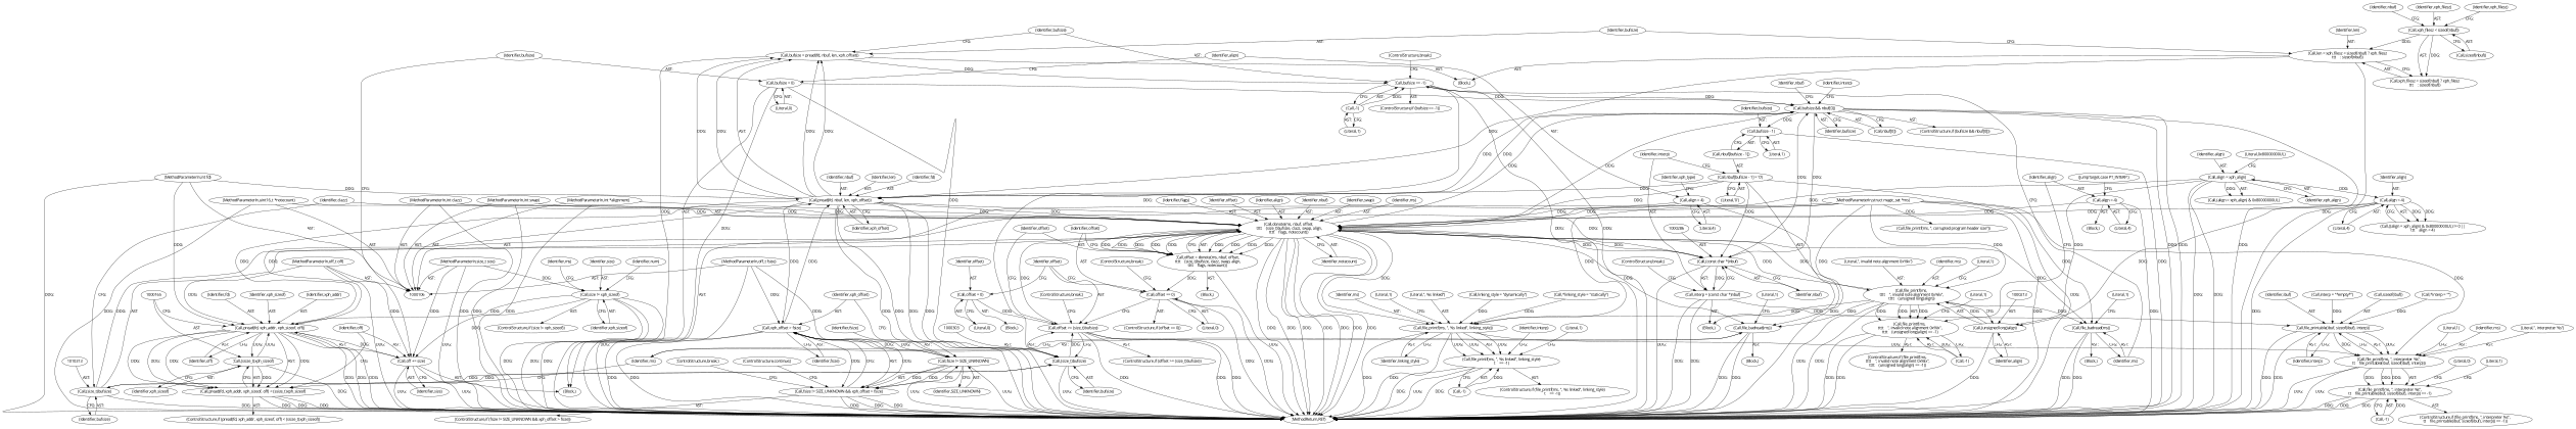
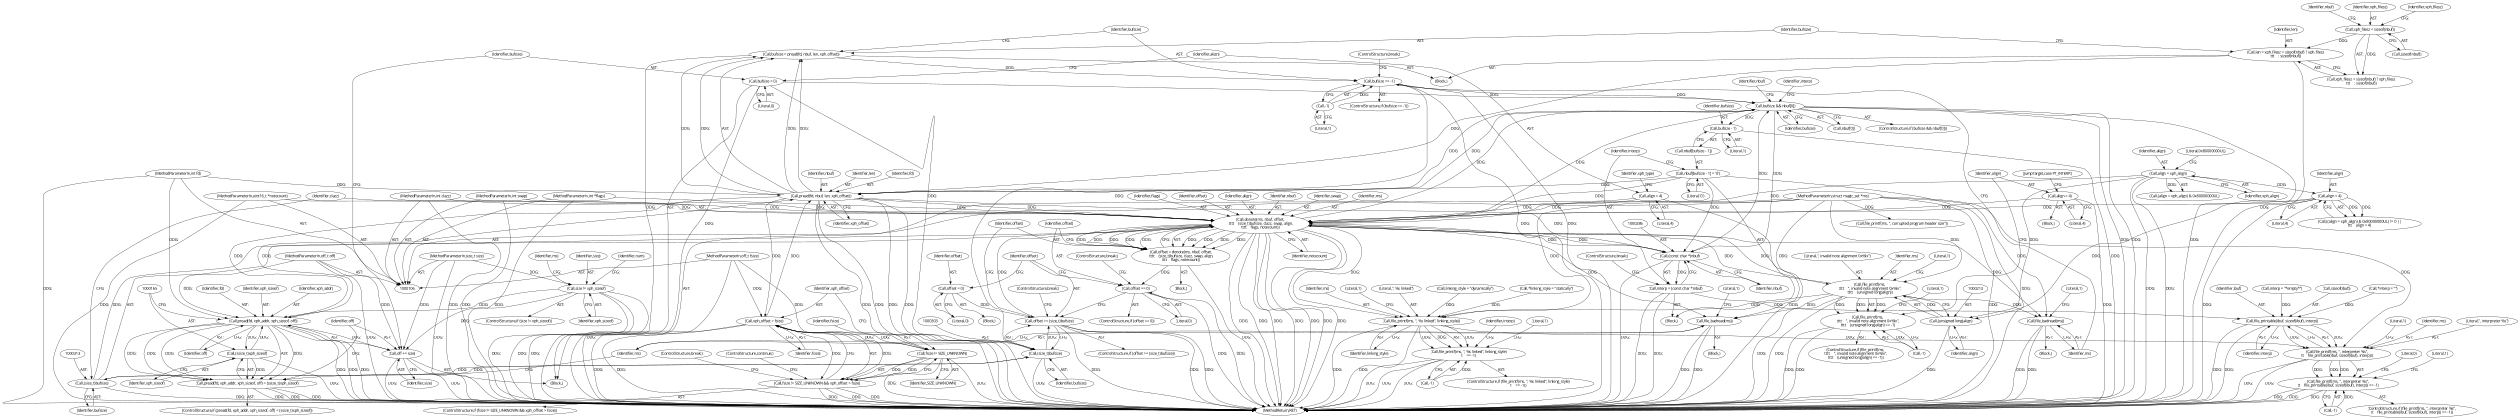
  digraph {
    fontname="Open Sans"
    node [fontname="Open Sans"]
    edge [fontname="Open Sans"]
    n1 [label="(Call,bufsize = pread(fd, nbuf, len, xph_offset))"]
    n2 [label="(Call,bufsize == -1)"]
    n3 [label="(Block,)"]
    n4 [label="(MethodReturn,RET)"]
    n5 [label="(Call,pread(fd, nbuf, len, xph_offset))"]
    n6 [label="(Call,pread(fd, xph_addr, xph_sizeof, off))"]
    n7 [label="(Call,bufsize && nbuf[0])"]
    n8 [label="(Call,donote(ms, nbuf, offset,\n \t\t\t\t    (size_t)bufsize, clazz, swap, align,\n\t\t\t\t    flags, notecount))"]
    n9 [label="(Call,(const char *)nbuf)"]
    n10 [label="(Call,xph_offset > fsize)"]
    n11 [label="(Identifier,xph_offset)"]
    n12 [label="(Call,(size_t)bufsize)"]
    n13 [label="(Call,-1)"]
    n14 [label="(ControlStructure,if (bufsize == -1))"]
    n15 [label="(Call,(ssize_t)xph_sizeof)"]
    n16 [label="(Call,off += size)"]
    n17 [label="(Call,pread(fd, xph_addr, xph_sizeof, off) < (ssize_t)xph_sizeof)"]
    n18 [label="(Identifier,off)"]
    n19 [label="(Call,bufsize - 1)"]
    n20 [label="(Call,nbuf[0])"]
    n21 [label="(ControlStructure,if (bufsize && nbuf[0]))"]
    n22 [label="(Identifier,bufsize)"]
    n23 [label="(Call,file_printf(ms, \n\t\t\t\t    \", invalid note alignment 0x%lx\",\n\t\t\t\t    (unsigned long)align))"]
    n24 [label="(Call,offset = donote(ms, nbuf, offset,\n \t\t\t\t    (size_t)bufsize, clazz, swap, align,\n\t\t\t\t    flags, notecount))"]
    n25 [label="(Call,file_badread(ms))"]
    n26 [label="(Call,file_badread(ms))"]
    n27 [label="(Call,file_printf(ms, \", %s linked\", linking_style))"]
    n28 [label="(Identifier,notecount)"]
    n29 [label="(Call,interp = (const char *)nbuf)"]
    n30 [label="(Identifier,nbuf)"]
    n31 [label="(Call,fsize != SIZE_UNKNOWN)"]
    n32 [label="(Call,fsize != SIZE_UNKNOWN && xph_offset > fsize)"]
    n33 [label="(Identifier,fsize)"]
    n34 [label="(Identifier,xph_sizeof)"]
    n35 [label="(Identifier,size)"]
    n36 [label="(Block,)"]
    n37 [label="(ControlStructure,if (pread(fd, xph_addr, xph_sizeof, off) < (ssize_t)xph_sizeof))"]
    n38 [label="(MethodParameterIn,int fd)"]
    1000106
    n40 [label="(Call,size != xph_sizeof)"]
    n41 [label="(ControlStructure,if (size != xph_sizeof))"]
    n42 [label="(Identifier,xph_sizeof)"]
    n43 [label="(MethodParameterIn,size_t size)"]
    n44 [label="(MethodParameterIn,off_t off)"]
    n45 [label="(Call,nbuf[bufsize - 1])"]
    n46 [label="(Literal,1)"]
    n47 [label="(Call,bufsize = 0)"]
    n48 [label="(Literal,0)"]
    n49 [label="(Call,offset >= (size_t)bufsize)"]
    n50 [label="(Call,(size_t)bufsize)"]
    n51 [label="(Identifier,bufsize)"]
    n52 [label="(Literal,1)"]
    n53 [label="(Call,(unsigned long)align)"]
    n54 [label="(Call,file_printf(ms, \n\t\t\t\t    \", invalid note alignment 0x%lx\",\n\t\t\t\t    (unsigned long)align) == -1)"]
    n55 [label="(Call,offset == 0)"]
    n56 [label="(Block,)"]
    n57 [label="(Identifier,ms)"]
    n58 [label="(Block,)"]
    n59 [label="(Block,)"]
    n60 [label="(Identifier,ms)"]
    n61 [label="(Call,file_printf(ms, \", interpreter %s\",\n\t\t    file_printable(ibuf, sizeof(ibuf), interp)))"]
    n62 [label="(Call,file_printf(ms, \", %s linked\", linking_style)\n\t    == -1)"]
    n63 [label="(Identifier,linking_style)"]
    n64 [label="(Identifier,align)"]
    n65 [label="(ControlStructure,if (file_printf(ms, \n\t\t\t\t    \", invalid note alignment 0x%lx\",\n\t\t\t\t    (unsigned long)align) == -1))"]
    n66 [label="(Call,-1)"]
    n67 [label="(MethodParameterIn,struct magic_set *ms)"]
    n68 [label="(Call,file_printf(ms, \", corrupted program header size\"))"]
    n69 [label="(Call,file_printable(ibuf, sizeof(ibuf), interp))"]
    n70 [label="(Call,file_printf(ms, \", interpreter %s\",\n\t\t    file_printable(ibuf, sizeof(ibuf), interp)) == -1)"]
    n71 [label="(Call,align = xph_align)"]
    n72 [label="(Call,align < 4)"]
    n73 [label="(Identifier,xph_align)"]
    n74 [label="(Call,(align = xph_align) & 0x80000000UL)"]
    n75 [label="(Call,((align = xph_align) & 0x80000000UL) != 0 ||\n\t\t\t    align < 4)"]
    n76 [label="(Literal,4)"]
    n77 [label="(Block,)"]
    n78 [label="(Call,nbuf[bufsize - 1] = '\0')"]
    n79 [label="(Literal,'\0')"]
    n80 [label="(ControlStructure,if (offset >= (size_t)bufsize))"]
    n81 [label="(Call,offset = 0)"]
    n82 [label="(Block,)"]
    n83 [label="(Literal,0)"]
    n84 [label="(Literal,0)"]
    n85 [label="(ControlStructure,if (offset == 0))"]
    n86 [label="(Identifier,bufsize)"]
    n87 [label="(MethodParameterIn,int clazz)"]
    n88 [label="(MethodParameterIn,int swap)"]
    n89 [label="(Call,align = 4)"]
    n90 [label="(Literal,4)"]
    n91 [label="(Block,)"]
    n92 [label="(Call,align = 4)"]
    n93 [label="(Literal,4)"]
-   n94 [label="(MethodParameterIn,int *alignment)"]
+   n94 [label="(MethodParameterIn,int *flags)"]
    n95 [label="(MethodParameterIn,uint16_t *notecount)"]
    n96 [label="(Call,len = xph_filesz < sizeof(nbuf) ? xph_filesz\n\t\t\t    : sizeof(nbuf))"]
    n97 [label="(Call,xph_filesz < sizeof(nbuf) ? xph_filesz\n\t\t\t    : sizeof(nbuf))"]
    n98 [label="(Call,xph_filesz < sizeof(nbuf))"]
    n99 [label="(Call,sizeof(nbuf))"]
    n100 [label="(Identifier,SIZE_UNKNOWN)"]
    n101 [label="(ControlStructure,if (fsize != SIZE_UNKNOWN && xph_offset > fsize))"]
    n102 [label="(MethodParameterIn,off_t fsize)"]
    n103 [label="(Identifier,interp)"]
    n104 [label="(ControlStructure,if (file_printf(ms, \", interpreter %s\",\n\t\t    file_printable(ibuf, sizeof(ibuf), interp)) == -1))"]
    n105 [label="(Call,-1)"]
    n106 [label="(Call,-1)"]
    n107 [label="(ControlStructure,if (file_printf(ms, \", %s linked\", linking_style)\n\t    == -1))"]
    n108 [label="(Identifier,align)"]
    n109 [label="(Identifier,bufsize)"]
    n110 [label="(Literal,0)"]
    n111 [label="(Identifier,size)"]
    n112 [label="(ControlStructure,break;)"]
    n113 [label="(ControlStructure,break;)"]
    n114 [label="(Identifier,fsize)"]
    n115 [label="(Literal,1)"]
    n116 [label="(Literal,1)"]
    n117 [label="(Identifier,xph_type)"]
    n118 [label="(Literal,0x80000000UL)"]
    n119 [label="(Identifier,nbuf)"]
    n120 [label="(Identifier,offset)"]
    n121 [label="(Literal,\", %s linked\")"]
    n122 [label="(Identifier,xph_offset)"]
    n123 [label="(Identifier,align)"]
    n124 [label="(Identifier,len)"]
    n125 [label="(Literal,1)"]
    n126 [label="(Identifier,offset)"]
    n127 [label="(Identifier,swap)"]
    n128 [label="(Identifier,align)"]
    n129 [label="(ControlStructure,break;)"]
    n130 [label="(Identifier,xph_sizeof)"]
    n131 [label="(Identifier,interp)"]
    n132 [label="(Identifier,bufsize)"]
    n133 [label="(Identifier,interp)"]
    n134 [label="(Identifier,xph_filesz)"]
    n135 [label="(Identifier,num)"]
    n136 [label="(Call,sizeof(ibuf))"]
    n137 [label="(ControlStructure,break;)"]
    n138 [label="(Literal,1)"]
    n139 [label="(ControlStructure,continue;)"]
    n140 [label="(Identifier,ms)"]
    n141 [label="(Identifier,xph_addr)"]
    n142 [label="(Call,linking_style = \"dynamically\")"]
    n143 [label="(Identifier,ms)"]
    n144 [label="(ControlStructure,break;)"]
    n145 [label="(Identifier,clazz)"]
    n146 [label="(Literal,\", invalid note alignment 0x%lx\")"]
    n147 [label="(Call,*interp = \"\")"]
    n148 [label="(Identifier,flags)"]
    n149 [label="(Identifier,interp)"]
    n150 [label="(Identifier,ms)"]
    n151 [label="(Identifier,nbuf)"]
    n152 [label="(Identifier,ibuf)"]
    n153 [label="(JumpTarget,case PT_INTERP:)"]
    n154 [label="(Call,*linking_style = \"statically\")"]
    n155 [label="(Literal,\", interpreter %s\")"]
    n156 [label="(Literal,1)"]
    n157 [label="(Call,interp = \"*empty*\")"]
    n158 [label="(Identifier,len)"]
    n159 [label="(Identifier,bufsize)"]
    n160 [label="(Identifier,ms)"]
    n161 [label="(Identifier,offset)"]
    n162 [label="(Literal,1)"]
    n163 [label="(Identifier,off)"]
    n164 [label="(Literal,1)"]
    n165 [label="(Literal,1)"]
    n166 [label="(Identifier,offset)"]
    n167 [label="(Identifier,align)"]
    n168 [label="(Identifier,xph_filesz)"]
    n169 [label="(Identifier,fd)"]
    n170 [label="(Identifier,ms)"]
    n171 [label="(Identifier,bufsize)"]
    n172 [label="(Identifier,align)"]
    n173 [label="(Identifier,nbuf)"]
    n174 [label="(Identifier,fd)"]
    n175 [label="(Identifier,offset)"]
    n176 [label="(Identifier,nbuf)"]
    1000165
    1000213
    1000286
    1000303
-   1000313 [label=1010313]
+   1000313
    n1 -> n2 [label="DDG: "]
    n1 -> n3 [label="AST: "]
    n1 -> n4 [label="DDG: "]
    n2 -> n4 [label="DDG: "]
    n2 -> n4 [label="DDG: "]
    n2 -> n7 [label="DDG: "]
    n2 -> n12 [label="DDG: "]
    n2 -> n13 [label="CFG: "]
    n2 -> n14 [label="AST: "]
    n5 -> n1 [label="AST: "]
    n5 -> n1 [label="DDG: "]
    n5 -> n1 [label="DDG: "]
    n5 -> n1 [label="DDG: "]
    n5 -> n1 [label="DDG: "]
    n5 -> n4 [label="DDG: "]
    n5 -> n4 [label="DDG: "]
    n5 -> n4 [label="DDG: "]
    n5 -> n4 [label="DDG: "]
    n5 -> n6 [label="DDG: "]
    n5 -> n7 [label="DDG: "]
    n5 -> n8 [label="DDG: "]
    n5 -> n9 [label="DDG: "]
    n5 -> n10 [label="DDG: "]
    n5 -> n11 [label="CFG: "]
    n6 -> n4 [label="DDG: "]
    n6 -> n4 [label="DDG: "]
    n6 -> n4 [label="DDG: "]
    n6 -> n5 [label="DDG: "]
    n6 -> n15 [label="DDG: "]
    n6 -> n16 [label="AST: "]
    n6 -> n17 [label="AST: "]
    n6 -> n17 [label="DDG: "]
    n6 -> n17 [label="DDG: "]
    n6 -> n17 [label="DDG: "]
    n6 -> n17 [label="DDG: "]
    n6 -> n18 [label="CFG: "]
    n7 -> n4 [label="DDG: "]
    n7 -> n4 [label="DDG: "]
    n7 -> n4 [label="DDG: "]
    n7 -> n5 [label="DDG: "]
    n7 -> n8 [label="DDG: "]
    n7 -> n9 [label="DDG: "]
    n7 -> n19 [label="DDG: "]
    n7 -> n20 [label="CFG: "]
    n7 -> n21 [label="AST: "]
    n7 -> n22 [label="CFG: "]
    n8 -> n4 [label="DDG: "]
    n8 -> n4 [label="DDG: "]
    n8 -> n4 [label="DDG: "]
    n8 -> n4 [label="DDG: "]
    n8 -> n4 [label="DDG: "]
    n8 -> n4 [label="DDG: "]
    n8 -> n4 [label="DDG: "]
    n8 -> n7 [label="DDG: "]
    n8 -> n9 [label="DDG: "]
    n8 -> n23 [label="DDG: "]
    n8 -> n24 [label="AST: "]
    n8 -> n24 [label="DDG: "]
    n8 -> n24 [label="DDG: "]
    n8 -> n24 [label="DDG: "]
    n8 -> n24 [label="DDG: "]
    n8 -> n24 [label="DDG: "]
    n8 -> n24 [label="DDG: "]
    n8 -> n24 [label="DDG: "]
    n8 -> n24 [label="DDG: "]
    n8 -> n24 [label="DDG: "]
    n8 -> n25 [label="DDG: "]
    n8 -> n26 [label="DDG: "]
    n8 -> n27 [label="DDG: "]
    n8 -> n28 [label="CFG: "]
    n9 -> n4 [label="DDG: "]
    n9 -> n7 [label="DDG: "]
    n9 -> n8 [label="DDG: "]
    n9 -> n29 [label="AST: "]
    n9 -> n29 [label="DDG: "]
    n9 -> n30 [label="CFG: "]
    n10 -> n4 [label="DDG: "]
    n10 -> n4 [label="DDG: "]
    n10 -> n5 [label="DDG: "]
    n10 -> n31 [label="DDG: "]
    n10 -> n32 [label="AST: "]
    n10 -> n32 [label="DDG: "]
    n10 -> n32 [label="DDG: "]
    n10 -> n33 [label="CFG: "]
    n11 -> n5 [label="AST: "]
    n12 -> n4 [label="DDG: "]
    n12 -> n49 [label="AST: "]
    n12 -> n49 [label="DDG: "]
    n12 -> n50 [label="DDG: "]
    n12 -> n51 [label="CFG: "]
    n13 -> n2 [label="AST: "]
    n13 -> n2 [label="DDG: "]
    n13 -> n52 [label="CFG: "]
    n15 -> n4 [label="DDG: "]
    n15 -> n6 [label="DDG: "]
    n15 -> n17 [label="AST: "]
    n15 -> n17 [label="DDG: "]
    n15 -> n34 [label="CFG: "]
    n16 -> n4 [label="DDG: "]
    n16 -> n4 [label="DDG: "]
    n16 -> n6 [label="DDG: "]
    n16 -> n35 [label="CFG: "]
    n16 -> n36 [label="AST: "]
    n17 -> n4 [label="DDG: "]
    n17 -> n4 [label="DDG: "]
    n17 -> n4 [label="DDG: "]
    n17 -> n15 [label="CFG: "]
    n17 -> n37 [label="AST: "]
    n18 -> n6 [label="AST: "]
    n19 -> n4 [label="DDG: "]
    n19 -> n45 [label="AST: "]
    n19 -> n46 [label="CFG: "]
    n20 -> n7 [label="AST: "]
    n22 -> n7 [label="AST: "]
    n23 -> n4 [label="DDG: "]
    n23 -> n4 [label="DDG: "]
    n23 -> n8 [label="DDG: "]
    n23 -> n25 [label="DDG: "]
    n23 -> n26 [label="DDG: "]
    n23 -> n27 [label="DDG: "]
    n23 -> n53 [label="CFG: "]
    n23 -> n54 [label="AST: "]
    n23 -> n54 [label="DDG: "]
    n23 -> n54 [label="DDG: "]
    n23 -> n54 [label="DDG: "]
    n24 -> n4 [label="DDG: "]
    n24 -> n8 [label="CFG: "]
    n24 -> n55 [label="DDG: "]
    n24 -> n56 [label="AST: "]
    n25 -> n4 [label="DDG: "]
    n25 -> n4 [label="DDG: "]
    n25 -> n57 [label="CFG: "]
    n25 -> n58 [label="AST: "]
    n26 -> n4 [label="DDG: "]
    n26 -> n4 [label="DDG: "]
    n26 -> n59 [label="AST: "]
    n26 -> n60 [label="CFG: "]
    n27 -> n4 [label="DDG: "]
    n27 -> n4 [label="DDG: "]
    n27 -> n61 [label="DDG: "]
    n27 -> n62 [label="AST: "]
    n27 -> n62 [label="DDG: "]
    n27 -> n62 [label="DDG: "]
    n27 -> n62 [label="DDG: "]
    n27 -> n63 [label="CFG: "]
    n28 -> n8 [label="AST: "]
    n29 -> n4 [label="DDG: "]
    n29 -> n4 [label="DDG: "]
    n29 -> n9 [label="CFG: "]
    n29 -> n69 [label="DDG: "]
    n29 -> n77 [label="AST: "]
    n30 -> n9 [label="AST: "]
    n31 -> n4 [label="DDG: "]
    n31 -> n4 [label="DDG: "]
    n31 -> n10 [label="DDG: "]
    n31 -> n32 [label="AST: "]
    n31 -> n32 [label="DDG: "]
    n31 -> n32 [label="DDG: "]
    n31 -> n100 [label="CFG: "]
    n32 -> n4 [label="DDG: "]
    n32 -> n4 [label="DDG: "]
    n32 -> n4 [label="DDG: "]
    n32 -> n10 [label="CFG: "]
    n32 -> n31 [label="CFG: "]
    n32 -> n101 [label="AST: "]
    n33 -> n10 [label="AST: "]
    n34 -> n15 [label="AST: "]
    n35 -> n16 [label="AST: "]
    n38 -> n4 [label="DDG: "]
    n38 -> n5 [label="DDG: "]
    n38 -> n6 [label="DDG: "]
    n38 -> 1000106 [label="AST: "]
    n40 -> n4 [label="DDG: "]
    n40 -> n4 [label="DDG: "]
    n40 -> n4 [label="DDG: "]
    n40 -> n6 [label="DDG: "]
    n40 -> n16 [label="DDG: "]
    n40 -> n41 [label="AST: "]
    n40 -> n42 [label="CFG: "]
    n42 -> n40 [label="AST: "]
    n43 -> n4 [label="DDG: "]
    n43 -> n16 [label="DDG: "]
    n43 -> 1000106 [label="AST: "]
    n43 -> n40 [label="DDG: "]
    n44 -> n4 [label="DDG: "]
    n44 -> n6 [label="DDG: "]
    n44 -> n16 [label="DDG: "]
    n44 -> 1000106 [label="AST: "]
    n45 -> n19 [label="CFG: "]
    n45 -> n78 [label="AST: "]
    n46 -> n19 [label="AST: "]
    n47 -> n4 [label="DDG: "]
    n47 -> n7 [label="DDG: "]
    n47 -> n12 [label="DDG: "]
    n47 -> n36 [label="AST: "]
    n47 -> n48 [label="CFG: "]
    n48 -> n47 [label="AST: "]
    n49 -> n4 [label="DDG: "]
    n49 -> n4 [label="DDG: "]
    n49 -> n4 [label="DDG: "]
    n49 -> n8 [label="DDG: "]
    n49 -> n12 [label="CFG: "]
    n49 -> n80 [label="AST: "]
    n50 -> n4 [label="DDG: "]
    n50 -> n8 [label="AST: "]
    n50 -> n8 [label="DDG: "]
    n50 -> n12 [label="DDG: "]
    n50 -> n86 [label="CFG: "]
    n51 -> n12 [label="AST: "]
    n52 -> n13 [label="AST: "]
    n53 -> n4 [label="DDG: "]
    n53 -> n23 [label="AST: "]
    n53 -> n23 [label="DDG: "]
    n53 -> n64 [label="CFG: "]
    n54 -> n4 [label="DDG: "]
    n54 -> n4 [label="DDG: "]
    n54 -> n65 [label="AST: "]
    n54 -> n66 [label="CFG: "]
    n55 -> n4 [label="DDG: "]
    n55 -> n4 [label="DDG: "]
    n55 -> n49 [label="CFG: "]
    n55 -> n84 [label="CFG: "]
    n55 -> n85 [label="AST: "]
    n57 -> n17 [label="CFG: "]
    n57 -> n25 [label="AST: "]
    n60 -> n2 [label="CFG: "]
    n60 -> n26 [label="AST: "]
    n61 -> n4 [label="DDG: "]
    n61 -> n4 [label="DDG: "]
    n61 -> n69 [label="CFG: "]
    n61 -> n70 [label="AST: "]
    n61 -> n70 [label="DDG: "]
    n61 -> n70 [label="DDG: "]
    n61 -> n70 [label="DDG: "]
    n62 -> n4 [label="DDG: "]
    n62 -> n4 [label="DDG: "]
    n62 -> n4 [label="DDG: "]
    n62 -> n106 [label="CFG: "]
    n62 -> n107 [label="AST: "]
    n63 -> n27 [label="AST: "]
    n64 -> n53 [label="AST: "]
    n66 -> n54 [label="AST: "]
    n66 -> n54 [label="DDG: "]
    n67 -> n4 [label="DDG: "]
    n67 -> n8 [label="DDG: "]
    n67 -> n23 [label="DDG: "]
    n67 -> n25 [label="DDG: "]
    n67 -> n26 [label="DDG: "]
    n67 -> n27 [label="DDG: "]
    n67 -> 1000106 [label="AST: "]
    n67 -> n61 [label="DDG: "]
    n67 -> n68 [label="DDG: "]
    n69 -> n4 [label="DDG: "]
    n69 -> n4 [label="DDG: "]
    n69 -> n61 [label="AST: "]
    n69 -> n61 [label="DDG: "]
    n69 -> n61 [label="DDG: "]
    n69 -> n103 [label="CFG: "]
    n70 -> n4 [label="DDG: "]
    n70 -> n4 [label="DDG: "]
    n70 -> n4 [label="DDG: "]
    n70 -> n104 [label="AST: "]
    n70 -> n105 [label="CFG: "]
    n71 -> n4 [label="DDG: "]
    n71 -> n4 [label="DDG: "]
    n71 -> n8 [label="DDG: "]
    n71 -> n53 [label="DDG: "]
    n71 -> n72 [label="DDG: "]
    n71 -> n73 [label="CFG: "]
    n71 -> n74 [label="AST: "]
    n71 -> n74 [label="DDG: "]
    n72 -> n4 [label="DDG: "]
    n72 -> n8 [label="DDG: "]
    n72 -> n53 [label="DDG: "]
    n72 -> n75 [label="AST: "]
    n72 -> n75 [label="DDG: "]
    n72 -> n75 [label="DDG: "]
    n72 -> n76 [label="CFG: "]
    n73 -> n71 [label="AST: "]
    n75 -> n72 [label="CFG: "]
    n76 -> n72 [label="AST: "]
    n78 -> n4 [label="DDG: "]
    n78 -> n5 [label="DDG: "]
    n78 -> n8 [label="DDG: "]
    n78 -> n9 [label="DDG: "]
    n78 -> n77 [label="AST: "]
    n78 -> n79 [label="CFG: "]
    n79 -> n78 [label="AST: "]
    n81 -> n49 [label="DDG: "]
    n81 -> n82 [label="AST: "]
    n81 -> n83 [label="CFG: "]
    n83 -> n81 [label="AST: "]
    n84 -> n55 [label="AST: "]
    n86 -> n50 [label="AST: "]
    n87 -> n4 [label="DDG: "]
    n87 -> n8 [label="DDG: "]
    n87 -> 1000106 [label="AST: "]
    n88 -> n4 [label="DDG: "]
    n88 -> n8 [label="DDG: "]
    n88 -> 1000106 [label="AST: "]
    n89 -> n4 [label="DDG: "]
    n89 -> n8 [label="DDG: "]
    n89 -> n90 [label="CFG: "]
    n89 -> n91 [label="AST: "]
    n90 -> n89 [label="AST: "]
    n92 -> n4 [label="DDG: "]
    n92 -> n8 [label="DDG: "]
    n92 -> n36 [label="AST: "]
    n92 -> n93 [label="CFG: "]
    n93 -> n92 [label="AST: "]
    n94 -> n4 [label="DDG: "]
    n94 -> n8 [label="DDG: "]
    n94 -> 1000106 [label="AST: "]
    n95 -> n4 [label="DDG: "]
    n95 -> n8 [label="DDG: "]
    n95 -> 1000106 [label="AST: "]
    n96 -> n3 [label="AST: "]
    n96 -> n4 [label="DDG: "]
    n96 -> n5 [label="DDG: "]
    n96 -> n97 [label="CFG: "]
    n97 -> n96 [label="AST: "]
    n98 -> n96 [label="DDG: "]
    n98 -> n97 [label="AST: "]
    n98 -> n97 [label="DDG: "]
    n98 -> n99 [label="CFG: "]
    n99 -> n98 [label="AST: "]
    n100 -> n31 [label="AST: "]
    n102 -> n4 [label="DDG: "]
    n102 -> n10 [label="DDG: "]
    n102 -> n31 [label="DDG: "]
    n102 -> 1000106 [label="AST: "]
    n103 -> n69 [label="AST: "]
    n105 -> n70 [label="AST: "]
    n105 -> n70 [label="DDG: "]
    n106 -> n62 [label="AST: "]
    n106 -> n62 [label="DDG: "]
    n108 -> n72 [label="AST: "]
    n109 -> n16 [label="CFG: "]
    n109 -> n47 [label="AST: "]
    n110 -> n70 [label="CFG: "]
    n111 -> n40 [label="AST: "]
    n112 -> n2 [label="CFG: "]
    n113 -> n32 [label="CFG: "]
    n114 -> n31 [label="AST: "]
    n115 -> n70 [label="CFG: "]
    n116 -> n27 [label="CFG: "]
    n117 -> n92 [label="CFG: "]
    n118 -> n71 [label="CFG: "]
    n119 -> n98 [label="CFG: "]
    n120 -> n49 [label="AST: "]
    n120 -> n55 [label="CFG: "]
    n120 -> n81 [label="CFG: "]
    n121 -> n27 [label="AST: "]
    n122 -> n10 [label="AST: "]
    n122 -> n31 [label="CFG: "]
    n123 -> n47 [label="CFG: "]
    n123 -> n92 [label="AST: "]
    n124 -> n96 [label="AST: "]
    n125 -> n25 [label="CFG: "]
    n126 -> n24 [label="CFG: "]
    n126 -> n55 [label="AST: "]
    n127 -> n8 [label="AST: "]
    n128 -> n71 [label="AST: "]
    n129 -> n55 [label="CFG: "]
    n130 -> n6 [label="AST: "]
    n131 -> n62 [label="CFG: "]
    n132 -> n1 [label="AST: "]
    n132 -> n96 [label="CFG: "]
    n133 -> n29 [label="AST: "]
    n133 -> n78 [label="CFG: "]
    n134 -> n98 [label="AST: "]
    n135 -> n40 [label="CFG: "]
    n136 -> n69 [label="AST: "]
    n137 -> n49 [label="CFG: "]
    n138 -> n23 [label="CFG: "]
    n139 -> n32 [label="CFG: "]
    n140 -> n40 [label="CFG: "]
    n141 -> n6 [label="AST: "]
    n142 -> n27 [label="DDG: "]
    n143 -> n8 [label="AST: "]
    n144 -> n29 [label="CFG: "]
    n145 -> n8 [label="AST: "]
    n145 -> n50 [label="CFG: "]
    n146 -> n23 [label="AST: "]
    n147 -> n69 [label="DDG: "]
    n148 -> n8 [label="AST: "]
    n149 -> n7 [label="CFG: "]
    n150 -> n61 [label="AST: "]
    n151 -> n5 [label="AST: "]
    n152 -> n69 [label="AST: "]
    n153 -> n89 [label="CFG: "]
    n154 -> n27 [label="DDG: "]
    n155 -> n61 [label="AST: "]
    n156 -> n62 [label="CFG: "]
    n157 -> n69 [label="DDG: "]
    n158 -> n5 [label="AST: "]
    n159 -> n19 [label="AST: "]
    n160 -> n23 [label="AST: "]
    n161 -> n81 [label="AST: "]
    n162 -> n61 [label="CFG: "]
    n163 -> n16 [label="AST: "]
    n163 -> n17 [label="CFG: "]
    n164 -> n26 [label="CFG: "]
    n165 -> n54 [label="CFG: "]
    n166 -> n8 [label="AST: "]
    n167 -> n54 [label="CFG: "]
    n167 -> n89 [label="AST: "]
    n168 -> n98 [label="CFG: "]
    n169 -> n5 [label="AST: "]
    n170 -> n27 [label="AST: "]
    n171 -> n1 [label="CFG: "]
    n171 -> n2 [label="AST: "]
    n172 -> n8 [label="AST: "]
    n173 -> n7 [label="CFG: "]
    n174 -> n6 [label="AST: "]
    n175 -> n24 [label="AST: "]
    n175 -> n49 [label="CFG: "]
    n176 -> n8 [label="AST: "]
    1000165 -> n6 [label="CFG: "]
    1000165 -> n15 [label="AST: "]
    1000213 -> n53 [label="AST: "]
    1000286 -> n9 [label="AST: "]
    1000303 -> n12 [label="AST: "]
    1000313 -> n50 [label="AST: "]
  }
